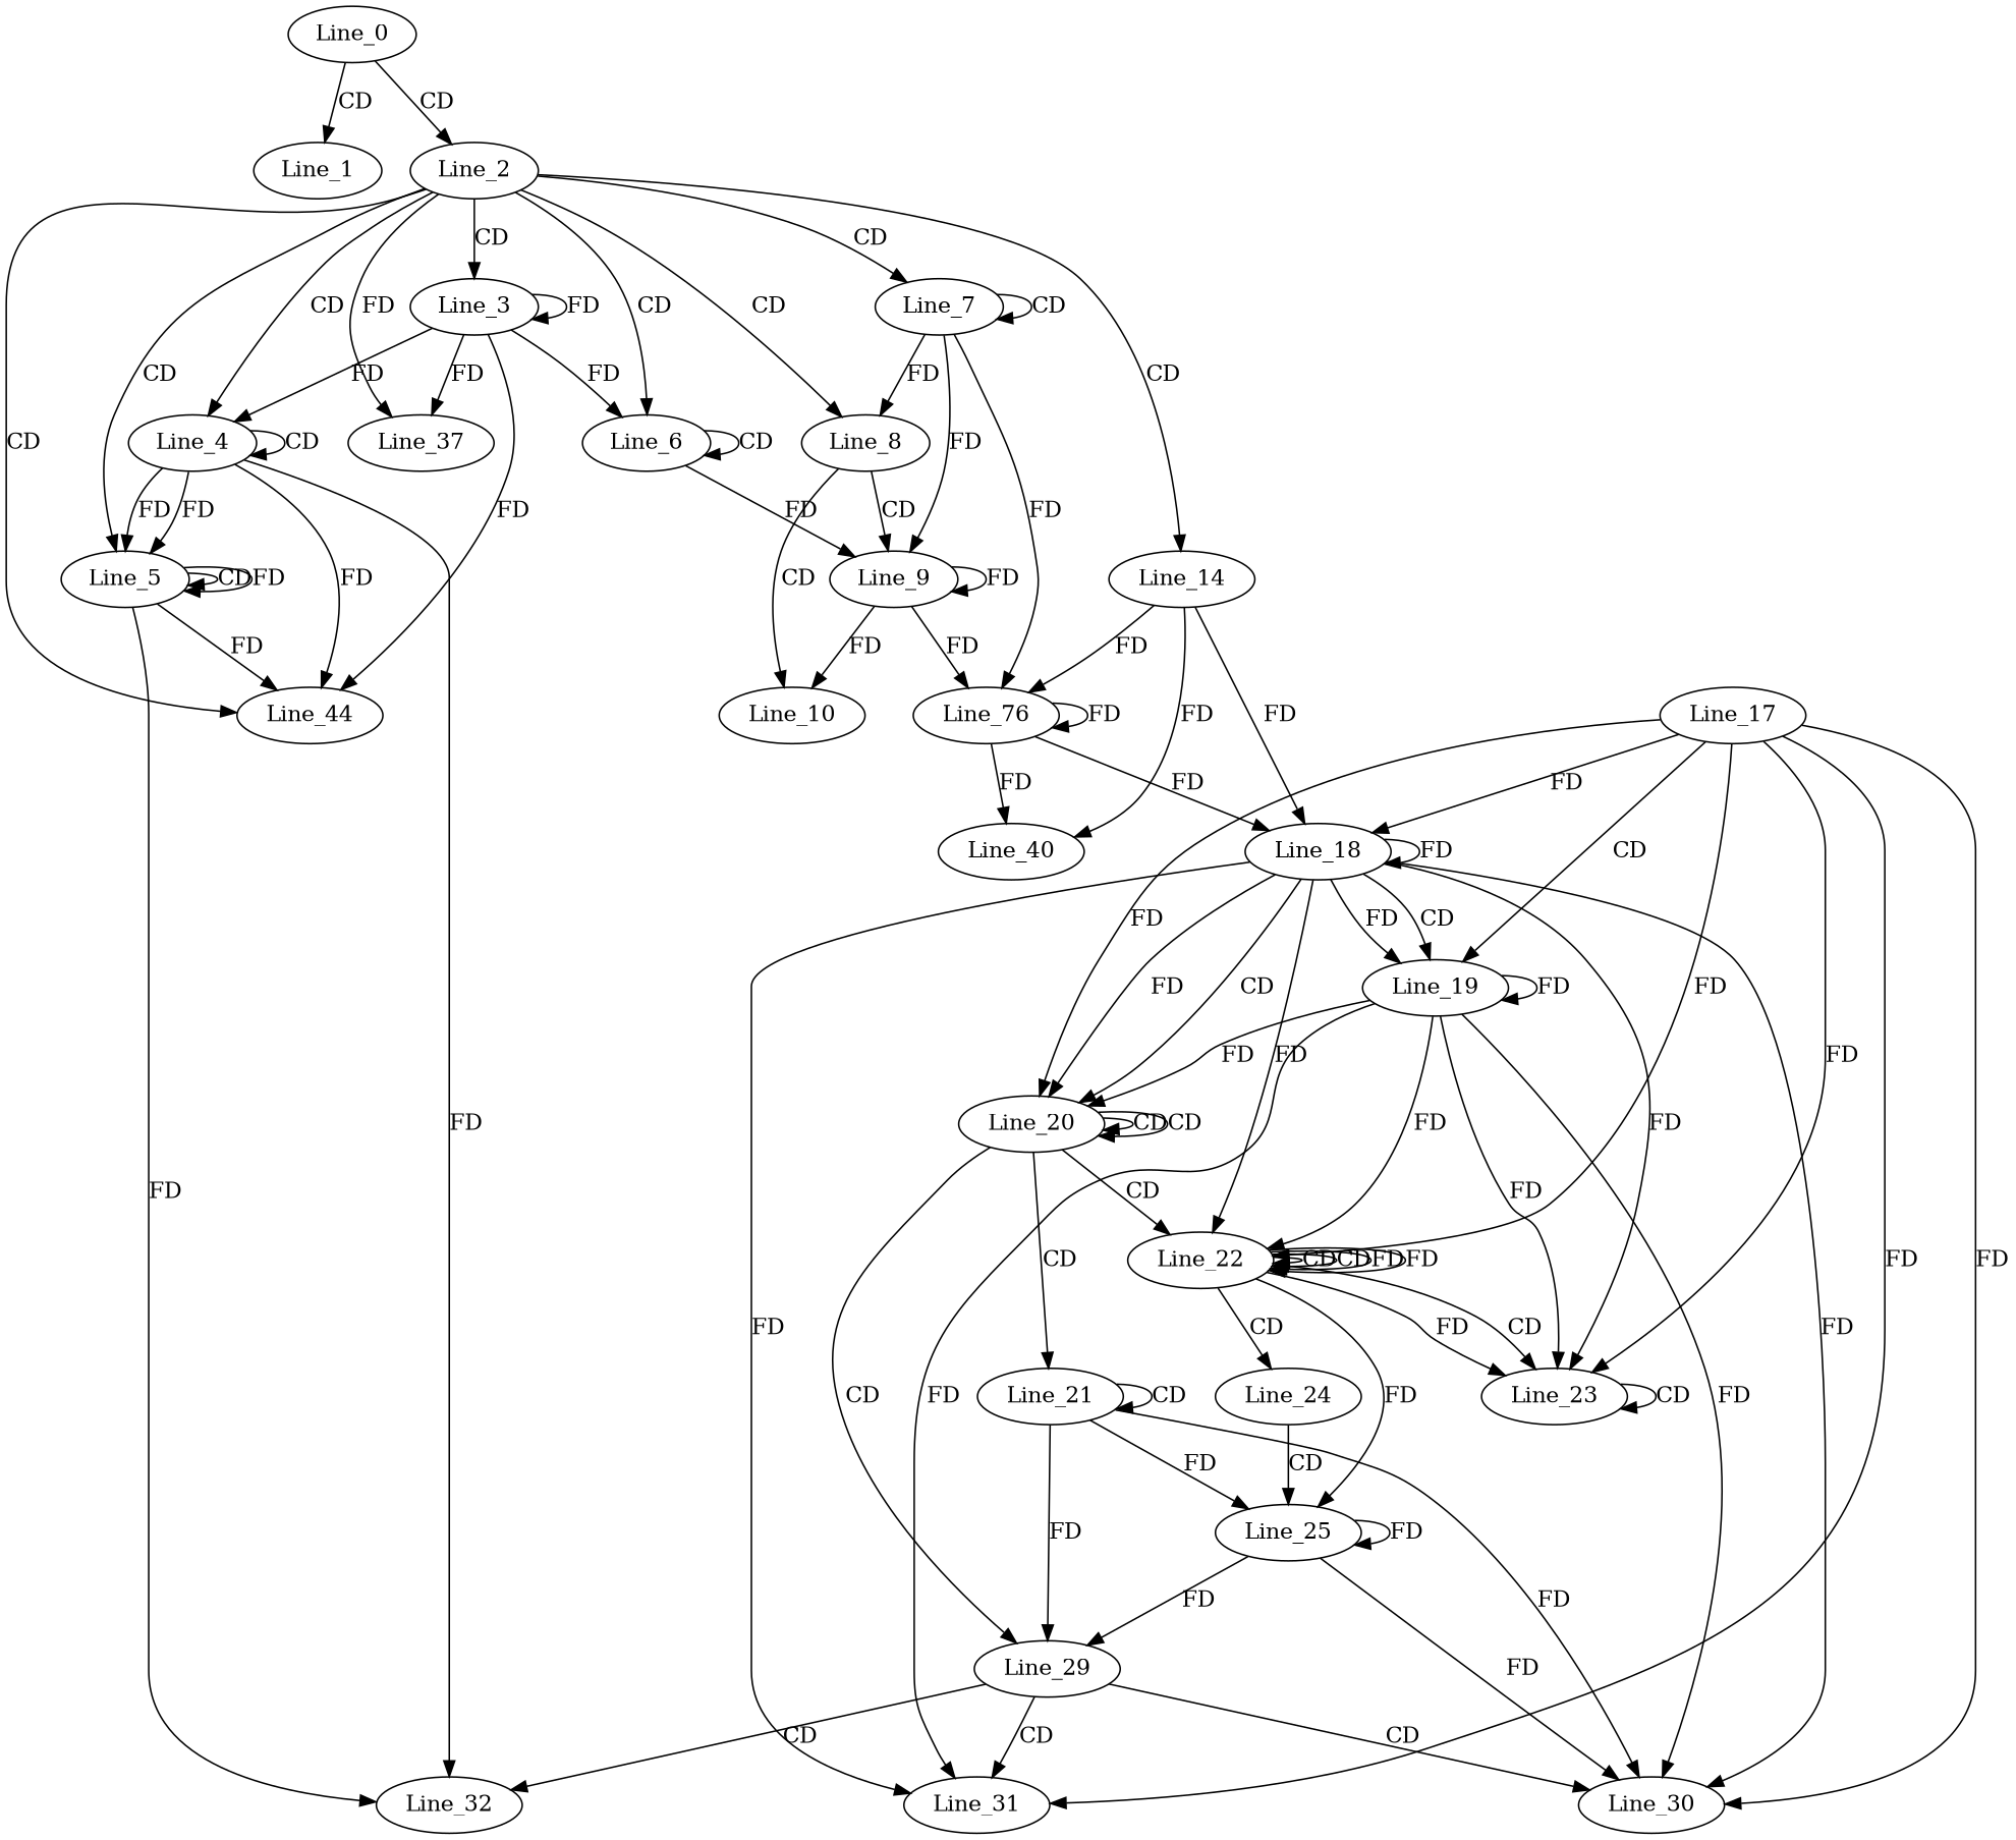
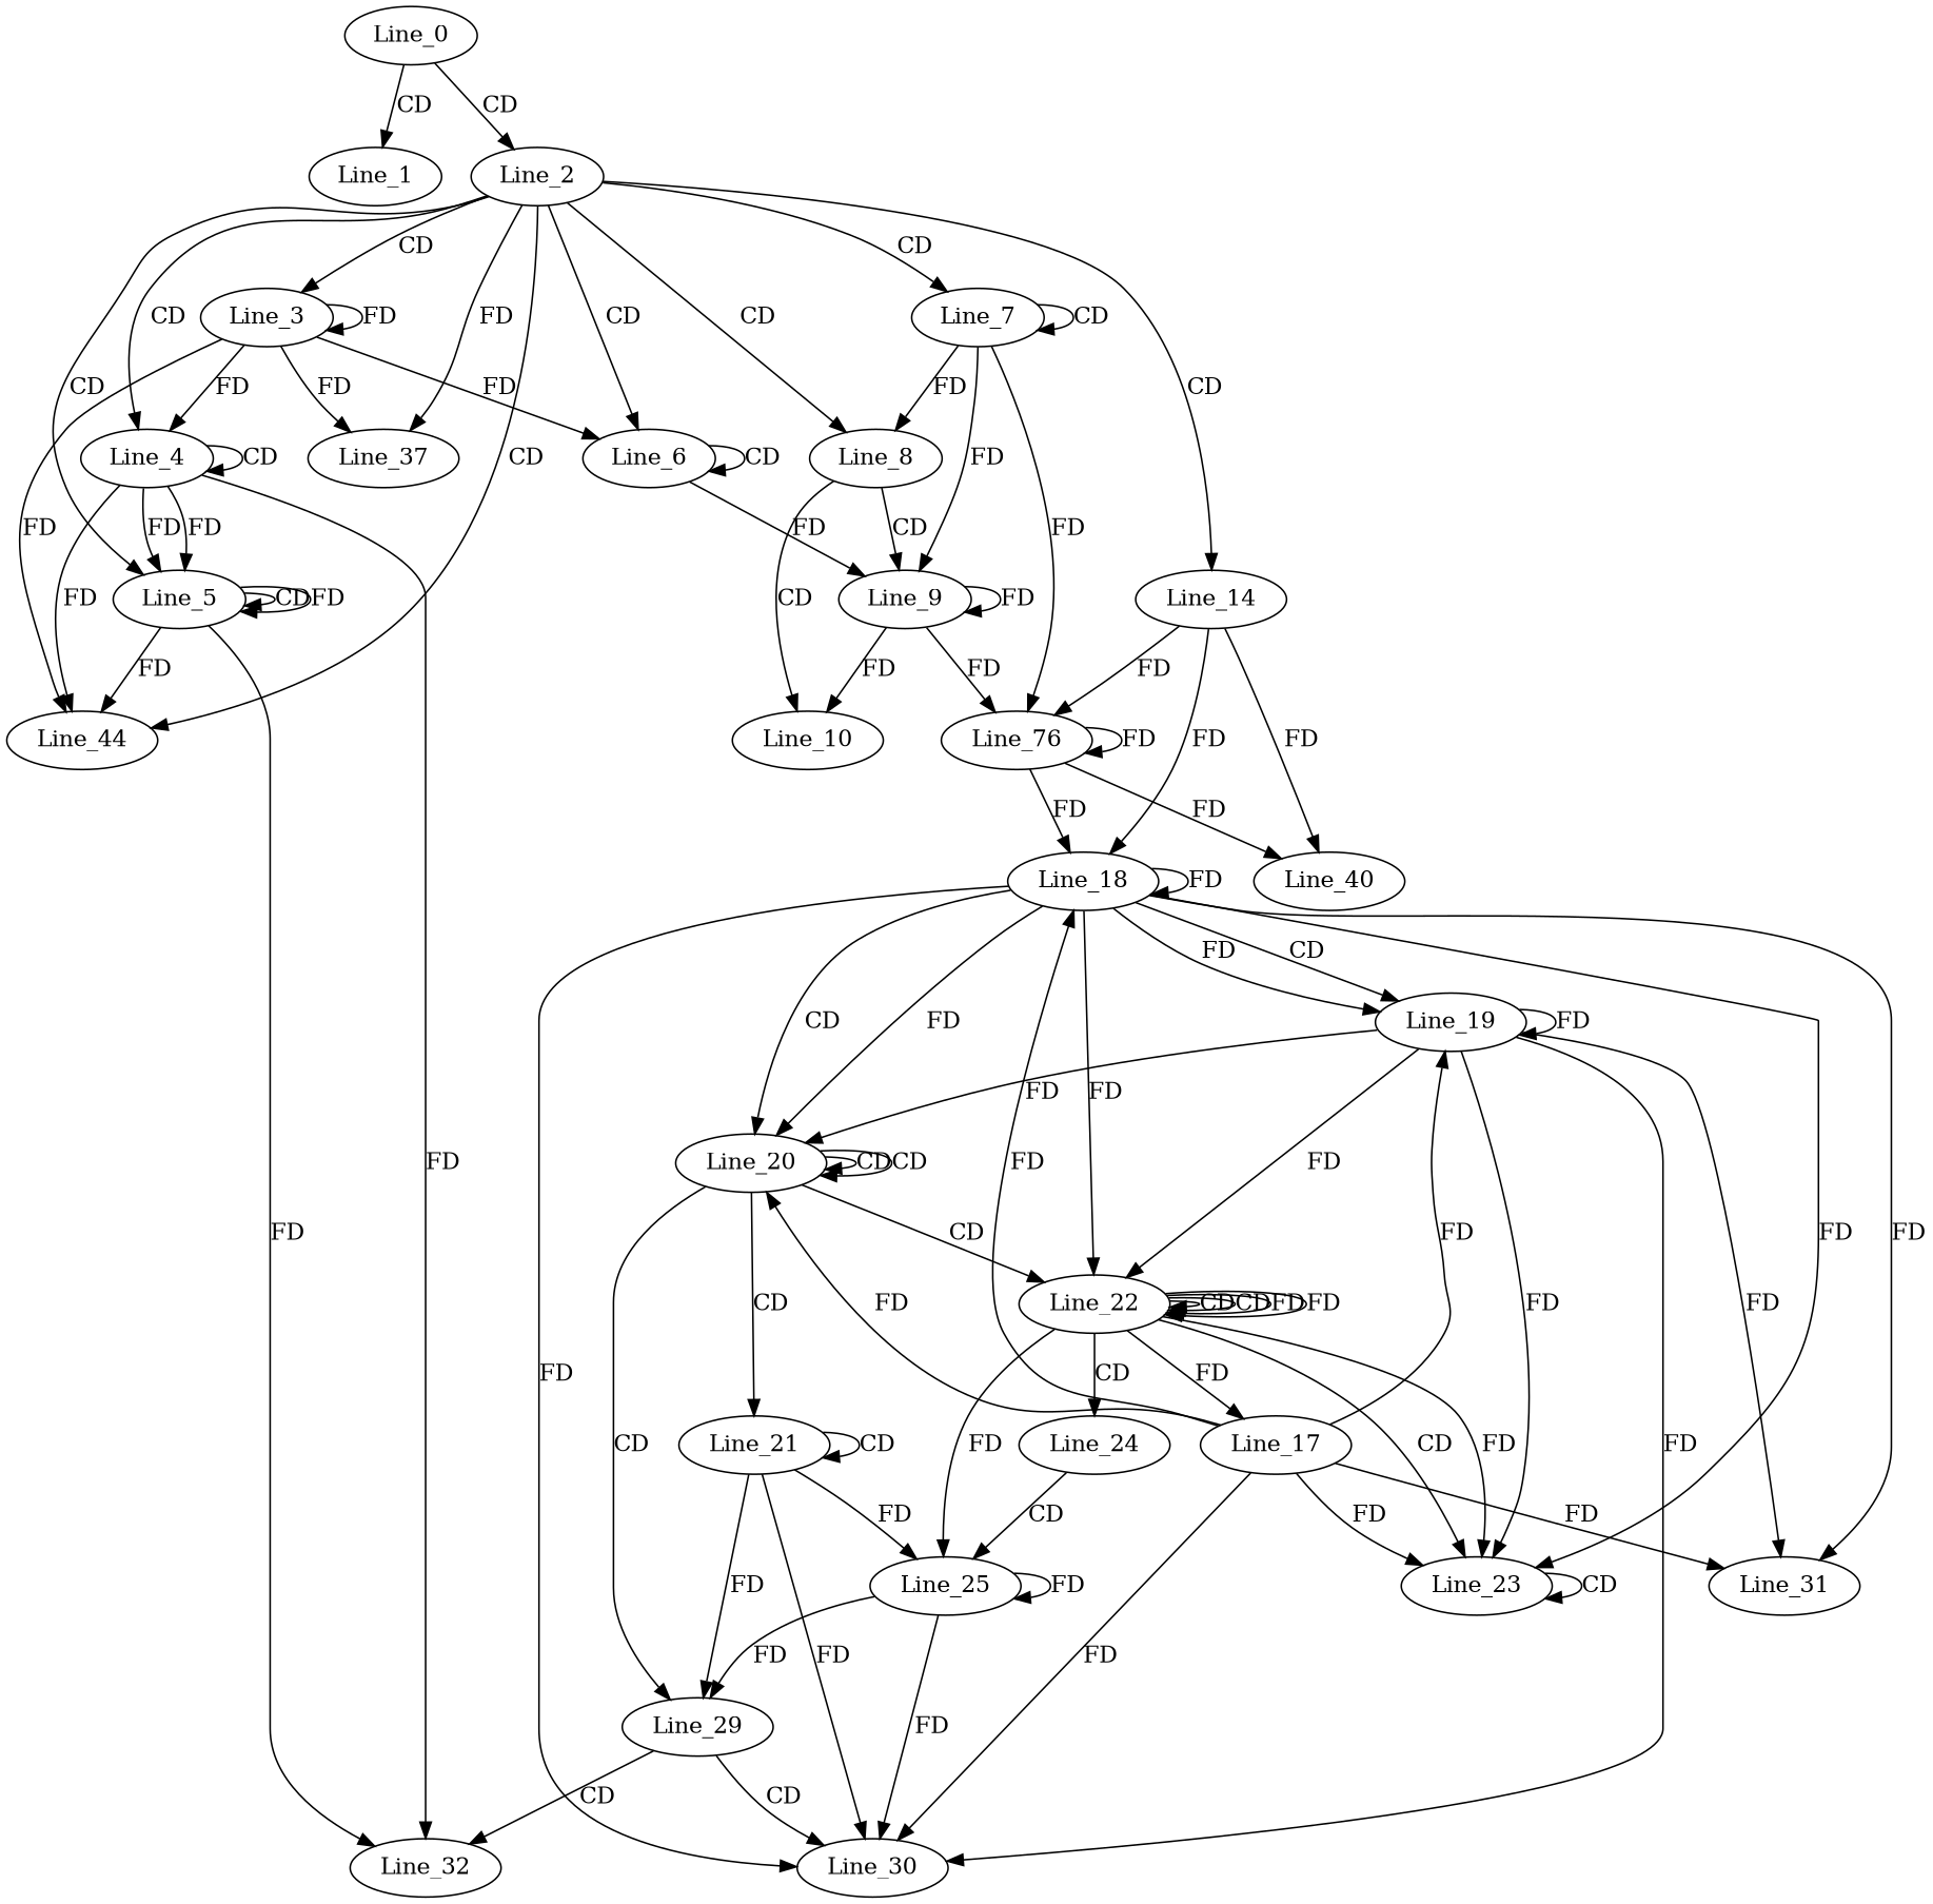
  digraph {
    Line_0
    Line_1
    Line_2
    Line_3
    Line_4
    Line_5
    Line_6
    Line_7
    Line_8
    Line_14
    Line_37
    Line_44
    Line_32
    Line_9
    n15 [label=Line_76]
    Line_10
    Line_18
    Line_40
    Line_19
    Line_20
    Line_22
    Line_23
    Line_30
    Line_31
    Line_21
    Line_29
    Line_25
    Line_24
    Line_17
    Line_0 -> Line_1 [label=CD]
    Line_0 -> Line_2 [label=CD]
    Line_2 -> Line_3 [label=CD]
    Line_2 -> Line_4 [label=CD]
    Line_2 -> Line_5 [label=CD]
    Line_2 -> Line_6 [label=CD]
    Line_2 -> Line_7 [label=CD]
    Line_2 -> Line_8 [label=CD]
    Line_2 -> Line_14 [label=CD]
    Line_2 -> Line_37 [label=FD]
    Line_2 -> Line_44 [label=CD]
    Line_3 -> Line_3 [label=FD]
    Line_3 -> Line_4 [label=FD]
    Line_3 -> Line_6 [label=FD]
    Line_3 -> Line_37 [label=FD]
    Line_3 -> Line_44 [label=FD]
    Line_4 -> Line_4 [label=CD]
    Line_4 -> Line_5 [label=FD]
    Line_4 -> Line_5 [label=FD]
    Line_4 -> Line_44 [label=FD]
    Line_4 -> Line_32 [label=FD]
    Line_5 -> Line_5 [label=CD]
    Line_5 -> Line_5 [label=FD]
    Line_5 -> Line_44 [label=FD]
    Line_5 -> Line_32 [label=FD]
    Line_6 -> Line_6 [label=CD]
    Line_6 -> Line_9 [label=FD]
    Line_7 -> Line_7 [label=CD]
    Line_7 -> Line_8 [label=FD]
    Line_7 -> Line_9 [label=FD]
    Line_7 -> n15 [label=FD]
    Line_8 -> Line_9 [label=CD]
    Line_8 -> Line_10 [label=CD]
    Line_14 -> n15 [label=FD]
    Line_14 -> Line_18 [label=FD]
    Line_14 -> Line_40 [label=FD]
    Line_9 -> Line_9 [label=FD]
    Line_9 -> n15 [label=FD]
    Line_9 -> Line_10 [label=FD]
    n15 -> n15 [label=FD]
    n15 -> Line_18 [label=FD]
    n15 -> Line_40 [label=FD]
    Line_18 -> Line_18 [label=FD]
    Line_18 -> Line_19 [label=CD]
    Line_18 -> Line_19 [label=FD]
    Line_18 -> Line_20 [label=CD]
    Line_18 -> Line_20 [label=FD]
    Line_18 -> Line_22 [label=FD]
    Line_18 -> Line_23 [label=FD]
    Line_18 -> Line_30 [label=FD]
    Line_18 -> Line_31 [label=FD]
    Line_19 -> Line_19 [label=FD]
    Line_19 -> Line_20 [label=FD]
    Line_19 -> Line_22 [label=FD]
    Line_19 -> Line_23 [label=FD]
    Line_19 -> Line_30 [label=FD]
    Line_19 -> Line_31 [label=FD]
    Line_20 -> Line_20 [label=CD]
    Line_20 -> Line_20 [label=CD]
    Line_20 -> Line_22 [label=CD]
    Line_20 -> Line_21 [label=CD]
    Line_20 -> Line_29 [label=CD]
    Line_22 -> Line_22 [label=CD]
    Line_22 -> Line_22 [label=CD]
    Line_22 -> Line_22 [label=FD]
    Line_22 -> Line_22 [label=FD]
    Line_22 -> Line_23 [label=CD]
    Line_22 -> Line_23 [label=FD]
    Line_22 -> Line_25 [label=FD]
    Line_22 -> Line_24 [label=CD]
    Line_23 -> Line_23 [label=CD]
    Line_21 -> Line_30 [label=FD]
    Line_21 -> Line_21 [label=CD]
    Line_21 -> Line_29 [label=FD]
    Line_21 -> Line_25 [label=FD]
    Line_29 -> Line_32 [label=CD]
    Line_29 -> Line_30 [label=CD]
-   Line_29 -> Line_31 [label=CD]
    Line_25 -> Line_30 [label=FD]
    Line_25 -> Line_29 [label=FD]
    Line_25 -> Line_25 [label=FD]
    Line_24 -> Line_25 [label=CD]
    Line_17 -> Line_18 [label=FD]
-   Line_17 -> Line_19 [label=CD]
+   Line_17 -> Line_19 [label=FD]
    Line_17 -> Line_20 [label=FD]
-   Line_17 -> Line_22 [label=FD]
+   Line_22 -> Line_17 [label=FD]
    Line_17 -> Line_23 [label=FD]
    Line_17 -> Line_30 [label=FD]
    Line_17 -> Line_31 [label=FD]
  }
